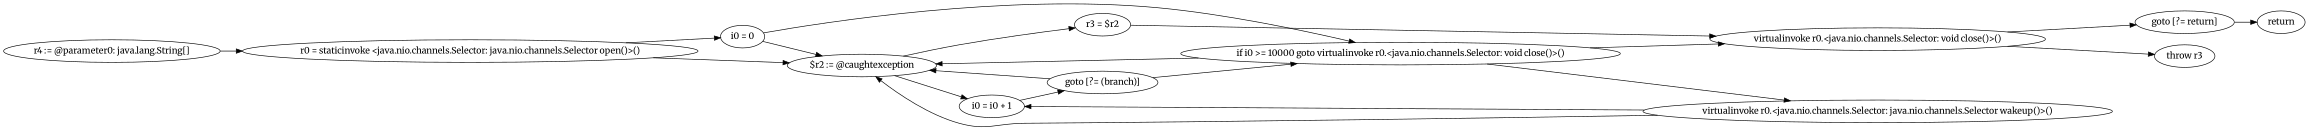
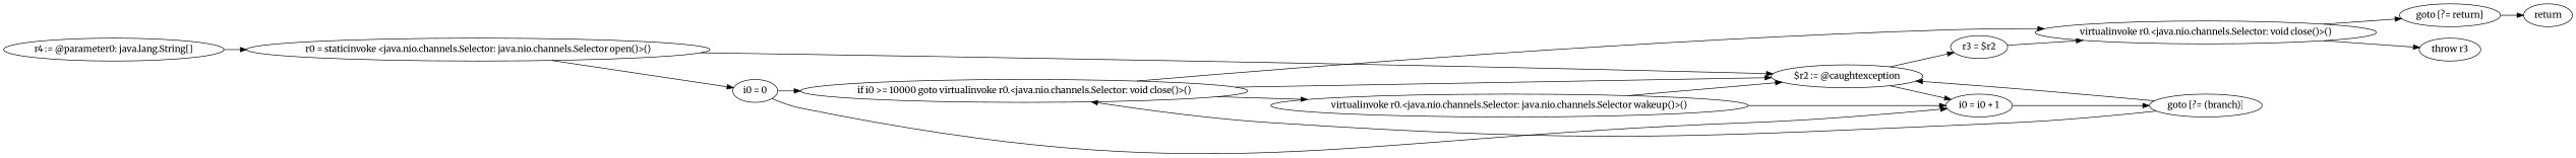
  digraph {
    fontname=Merriweather
    rankdir=LR
    node [fontname=Merriweather]
    edge [fontname=Merriweather]
    "r4 := @parameter0: java.lang.String[]"
    "r0 = staticinvoke <java.nio.channels.Selector: java.nio.channels.Selector open()>()"
    "i0 = 0"
    "$r2 := @caughtexception"
    "if i0 >= 10000 goto virtualinvoke r0.<java.nio.channels.Selector: void close()>()"
    "i0 = i0 + 1"
    "r3 = $r2"
    "virtualinvoke r0.<java.nio.channels.Selector: java.nio.channels.Selector wakeup()>()"
    "virtualinvoke r0.<java.nio.channels.Selector: void close()>()"
    "goto [?= return]"
    "throw r3"
    "goto [?= (branch)]"
    return
    "r4 := @parameter0: java.lang.String[]" -> "r0 = staticinvoke <java.nio.channels.Selector: java.nio.channels.Selector open()>()"
    "r0 = staticinvoke <java.nio.channels.Selector: java.nio.channels.Selector open()>()" -> "i0 = 0"
    "r0 = staticinvoke <java.nio.channels.Selector: java.nio.channels.Selector open()>()" -> "$r2 := @caughtexception"
-   "i0 = 0" -> "$r2 := @caughtexception"
+   "i0 = 0" -> "i0 = i0 + 1"
    "i0 = 0" -> "if i0 >= 10000 goto virtualinvoke r0.<java.nio.channels.Selector: void close()>()"
    "$r2 := @caughtexception" -> "i0 = i0 + 1"
    "$r2 := @caughtexception" -> "r3 = $r2"
    "if i0 >= 10000 goto virtualinvoke r0.<java.nio.channels.Selector: void close()>()" -> "$r2 := @caughtexception"
    "if i0 >= 10000 goto virtualinvoke r0.<java.nio.channels.Selector: void close()>()" -> "virtualinvoke r0.<java.nio.channels.Selector: java.nio.channels.Selector wakeup()>()"
    "if i0 >= 10000 goto virtualinvoke r0.<java.nio.channels.Selector: void close()>()" -> "virtualinvoke r0.<java.nio.channels.Selector: void close()>()"
    "i0 = i0 + 1" -> "goto [?= (branch)]"
    "r3 = $r2" -> "virtualinvoke r0.<java.nio.channels.Selector: void close()>()"
    "virtualinvoke r0.<java.nio.channels.Selector: java.nio.channels.Selector wakeup()>()" -> "$r2 := @caughtexception"
    "virtualinvoke r0.<java.nio.channels.Selector: java.nio.channels.Selector wakeup()>()" -> "i0 = i0 + 1"
    "virtualinvoke r0.<java.nio.channels.Selector: void close()>()" -> "goto [?= return]"
    "virtualinvoke r0.<java.nio.channels.Selector: void close()>()" -> "throw r3"
    "goto [?= return]" -> return
    "goto [?= (branch)]" -> "$r2 := @caughtexception"
    "goto [?= (branch)]" -> "if i0 >= 10000 goto virtualinvoke r0.<java.nio.channels.Selector: void close()>()"
  }
